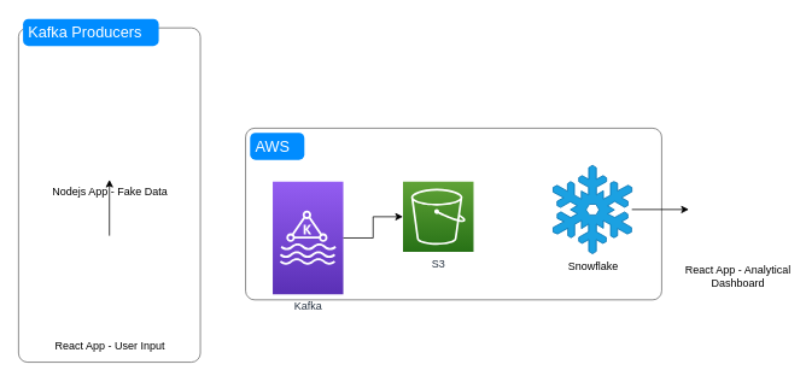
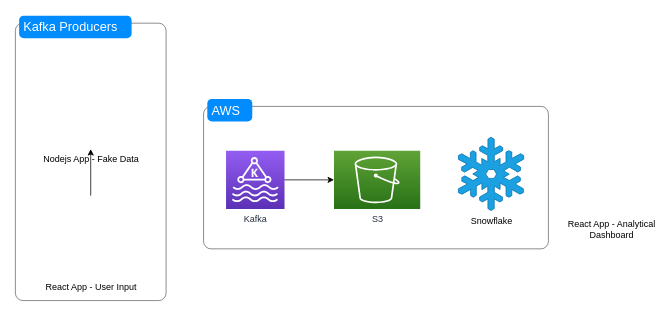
  <mxCell id="0" />
  <mxCell id="1" parent="0" />
  <mxCell id="2" value="" style="shape=mxgraph.mockup.containers.marginRect;rectMarginTop=10;strokeColor=#666666;strokeWidth=1;dashed=0;rounded=1;arcSize=5;recursiveResize=0;" vertex="1" parent="1"><mxGeometry x="271" y="131" width="460" height="200" as="geometry" /></mxCell>
- <mxCell id="3" value="AWS" style="shape=rect;strokeColor=none;fillColor=#008cff;strokeWidth=1;dashed=0;rounded=1;arcSize=20;fontColor=#ffffff;fontSize=17;spacing=2;spacingTop=-2;align=left;autosize=1;spacingLeft=4;resizeWidth=0;resizeHeight=0;perimeter=none;" vertex="1" parent="2"><mxGeometry x="5" y="15" width="60" height="30" as="geometry" /></mxCell>
+ <mxCell id="3" value="AWS" style="shape=rect;strokeColor=none;fillColor=#008cff;strokeWidth=1;dashed=0;rounded=1;arcSize=20;fontColor=#ffffff;fontSize=17;spacing=2;spacingTop=-2;align=left;autosize=1;spacingLeft=4;resizeWidth=0;resizeHeight=0;perimeter=none;" vertex="1" parent="2"><mxGeometry x="5" width="60" height="30" as="geometry" /></mxCell>
  <mxCell id="4" value="&lt;font color=&quot;#000000&quot;&gt;Snowflake&lt;/font&gt;" style="shape=mxgraph.signs.nature.snowflake;html=1;pointerEvents=1;fillColor=#1ba1e2;strokeColor=#006EAF;verticalLabelPosition=bottom;verticalAlign=top;align=center;fontColor=#ffffff;" vertex="1" parent="2"><mxGeometry x="340" y="51" width="87" height="98" as="geometry" /></mxCell>
- <mxCell id="5" value="S3" style="points=[[0,0,0],[0.25,0,0],[0.5,0,0],[0.75,0,0],[1,0,0],[0,1,0],[0.25,1,0],[0.5,1,0],[0.75,1,0],[1,1,0],[0,0.25,0],[0,0.5,0],[0,0.75,0],[1,0.25,0],[1,0.5,0],[1,0.75,0]];outlineConnect=0;fontColor=#232F3E;gradientColor=#60A337;gradientDirection=north;fillColor=#277116;strokeColor=#ffffff;dashed=0;verticalLabelPosition=bottom;verticalAlign=top;align=center;html=1;fontSize=12;fontStyle=0;aspect=fixed;shape=mxgraph.aws4.resourceIcon;resIcon=mxgraph.aws4.s3;" vertex="1" parent="2"><mxGeometry x="174" y="69" width="78" height="78" as="geometry" /></mxCell>
- <mxCell id="6" value="Kafka" style="points=[[0,0,0],[0.25,0,0],[0.5,0,0],[0.75,0,0],[1,0,0],[0,1,0],[0.25,1,0],[0.5,1,0],[0.75,1,0],[1,1,0],[0,0.25,0],[0,0.5,0],[0,0.75,0],[1,0.25,0],[1,0.5,0],[1,0.75,0]];outlineConnect=0;fontColor=#232F3E;gradientColor=#945DF2;gradientDirection=north;fillColor=#5A30B5;strokeColor=#ffffff;dashed=0;verticalLabelPosition=bottom;verticalAlign=top;align=center;html=1;fontSize=12;fontStyle=0;aspect=fixed;shape=mxgraph.aws4.resourceIcon;resIcon=mxgraph.aws4.managed_streaming_for_kafka;" vertex="1" parent="2"><mxGeometry x="30" y="69" width="78" height="125" as="geometry" /></mxCell>
+ <mxCell id="5" value="S3" style="points=[[0,0,0],[0.25,0,0],[0.5,0,0],[0.75,0,0],[1,0,0],[0,1,0],[0.25,1,0],[0.5,1,0],[0.75,1,0],[1,1,0],[0,0.25,0],[0,0.5,0],[0,0.75,0],[1,0.25,0],[1,0.5,0],[1,0.75,0]];outlineConnect=0;fontColor=#232F3E;gradientColor=#60A337;gradientDirection=north;fillColor=#277116;strokeColor=#ffffff;dashed=0;verticalLabelPosition=bottom;verticalAlign=top;align=center;html=1;fontSize=12;fontStyle=0;aspect=fixed;shape=mxgraph.aws4.resourceIcon;resIcon=mxgraph.aws4.s3;" vertex="1" parent="2"><mxGeometry x="174" y="69" width="115" height="78" as="geometry" /></mxCell>
+ <mxCell id="6" value="Kafka" style="points=[[0,0,0],[0.25,0,0],[0.5,0,0],[0.75,0,0],[1,0,0],[0,1,0],[0.25,1,0],[0.5,1,0],[0.75,1,0],[1,1,0],[0,0.25,0],[0,0.5,0],[0,0.75,0],[1,0.25,0],[1,0.5,0],[1,0.75,0]];outlineConnect=0;fontColor=#232F3E;gradientColor=#945DF2;gradientDirection=north;fillColor=#5A30B5;strokeColor=#ffffff;dashed=0;verticalLabelPosition=bottom;verticalAlign=top;align=center;html=1;fontSize=12;fontStyle=0;aspect=fixed;shape=mxgraph.aws4.resourceIcon;resIcon=mxgraph.aws4.managed_streaming_for_kafka;" vertex="1" parent="2"><mxGeometry x="30" y="69" width="78" height="78" as="geometry" /></mxCell>
  <mxCell id="7" style="edgeStyle=orthogonalEdgeStyle;rounded=0;orthogonalLoop=1;jettySize=auto;html=1;entryX=0;entryY=0.5;entryDx=0;entryDy=0;entryPerimeter=0;" edge="1" parent="2" source="6" target="5"><mxGeometry relative="1" as="geometry" /></mxCell>
  <mxCell id="8" value="" style="shape=mxgraph.mockup.containers.marginRect;rectMarginTop=10;strokeColor=#666666;strokeWidth=1;dashed=0;rounded=1;arcSize=5;recursiveResize=0;" vertex="1" parent="1"><mxGeometry x="20" y="20" width="201" height="380" as="geometry" /></mxCell>
  <mxCell id="9" value="Kafka Producers" style="shape=rect;strokeColor=none;fillColor=#008cff;strokeWidth=1;dashed=0;rounded=1;arcSize=20;fontColor=#ffffff;fontSize=17;spacing=2;spacingTop=-2;align=left;autosize=1;spacingLeft=4;resizeWidth=0;resizeHeight=0;perimeter=none;" vertex="1" parent="8"><mxGeometry x="5" width="150" height="30" as="geometry" /></mxCell>
  <mxCell id="10" value="Nodejs App - Fake Data" style="shape=image;html=1;verticalAlign=top;verticalLabelPosition=bottom;labelBackgroundColor=#ffffff;imageAspect=0;aspect=fixed;image=https://cdn2.iconfinder.com/data/icons/nodejs-1/128/nodejs-128.png" vertex="1" parent="8"><mxGeometry x="36.5" y="50" width="128" height="128" as="geometry" /></mxCell>
  <mxCell id="11" value="React App - User Input" style="shape=image;html=1;verticalAlign=top;verticalLabelPosition=bottom;labelBackgroundColor=#ffffff;imageAspect=0;aspect=fixed;image=https://cdn0.iconfinder.com/data/icons/logos-brands-in-colors/128/react_color-128.png" vertex="1" parent="8"><mxGeometry x="46.5" y="240" width="108" height="108" as="geometry" /></mxCell>
  <mxCell id="12" style="edgeStyle=orthogonalEdgeStyle;rounded=0;orthogonalLoop=1;jettySize=auto;html=1;" edge="1" parent="1" source="11" target="10"><mxGeometry relative="1" as="geometry" /></mxCell>
  <mxCell id="13" value="React App - Analytical &lt;br&gt;Dashboard" style="shape=image;html=1;verticalAlign=top;verticalLabelPosition=bottom;labelBackgroundColor=#ffffff;imageAspect=0;aspect=fixed;image=https://cdn0.iconfinder.com/data/icons/logos-brands-in-colors/128/react_color-128.png" vertex="1" parent="1"><mxGeometry x="761" y="177" width="108" height="108" as="geometry" /></mxCell>
- <mxCell id="14" style="edgeStyle=orthogonalEdgeStyle;rounded=0;orthogonalLoop=1;jettySize=auto;html=1;" edge="1" parent="1" source="4" target="13"><mxGeometry relative="1" as="geometry" /></mxCell>
